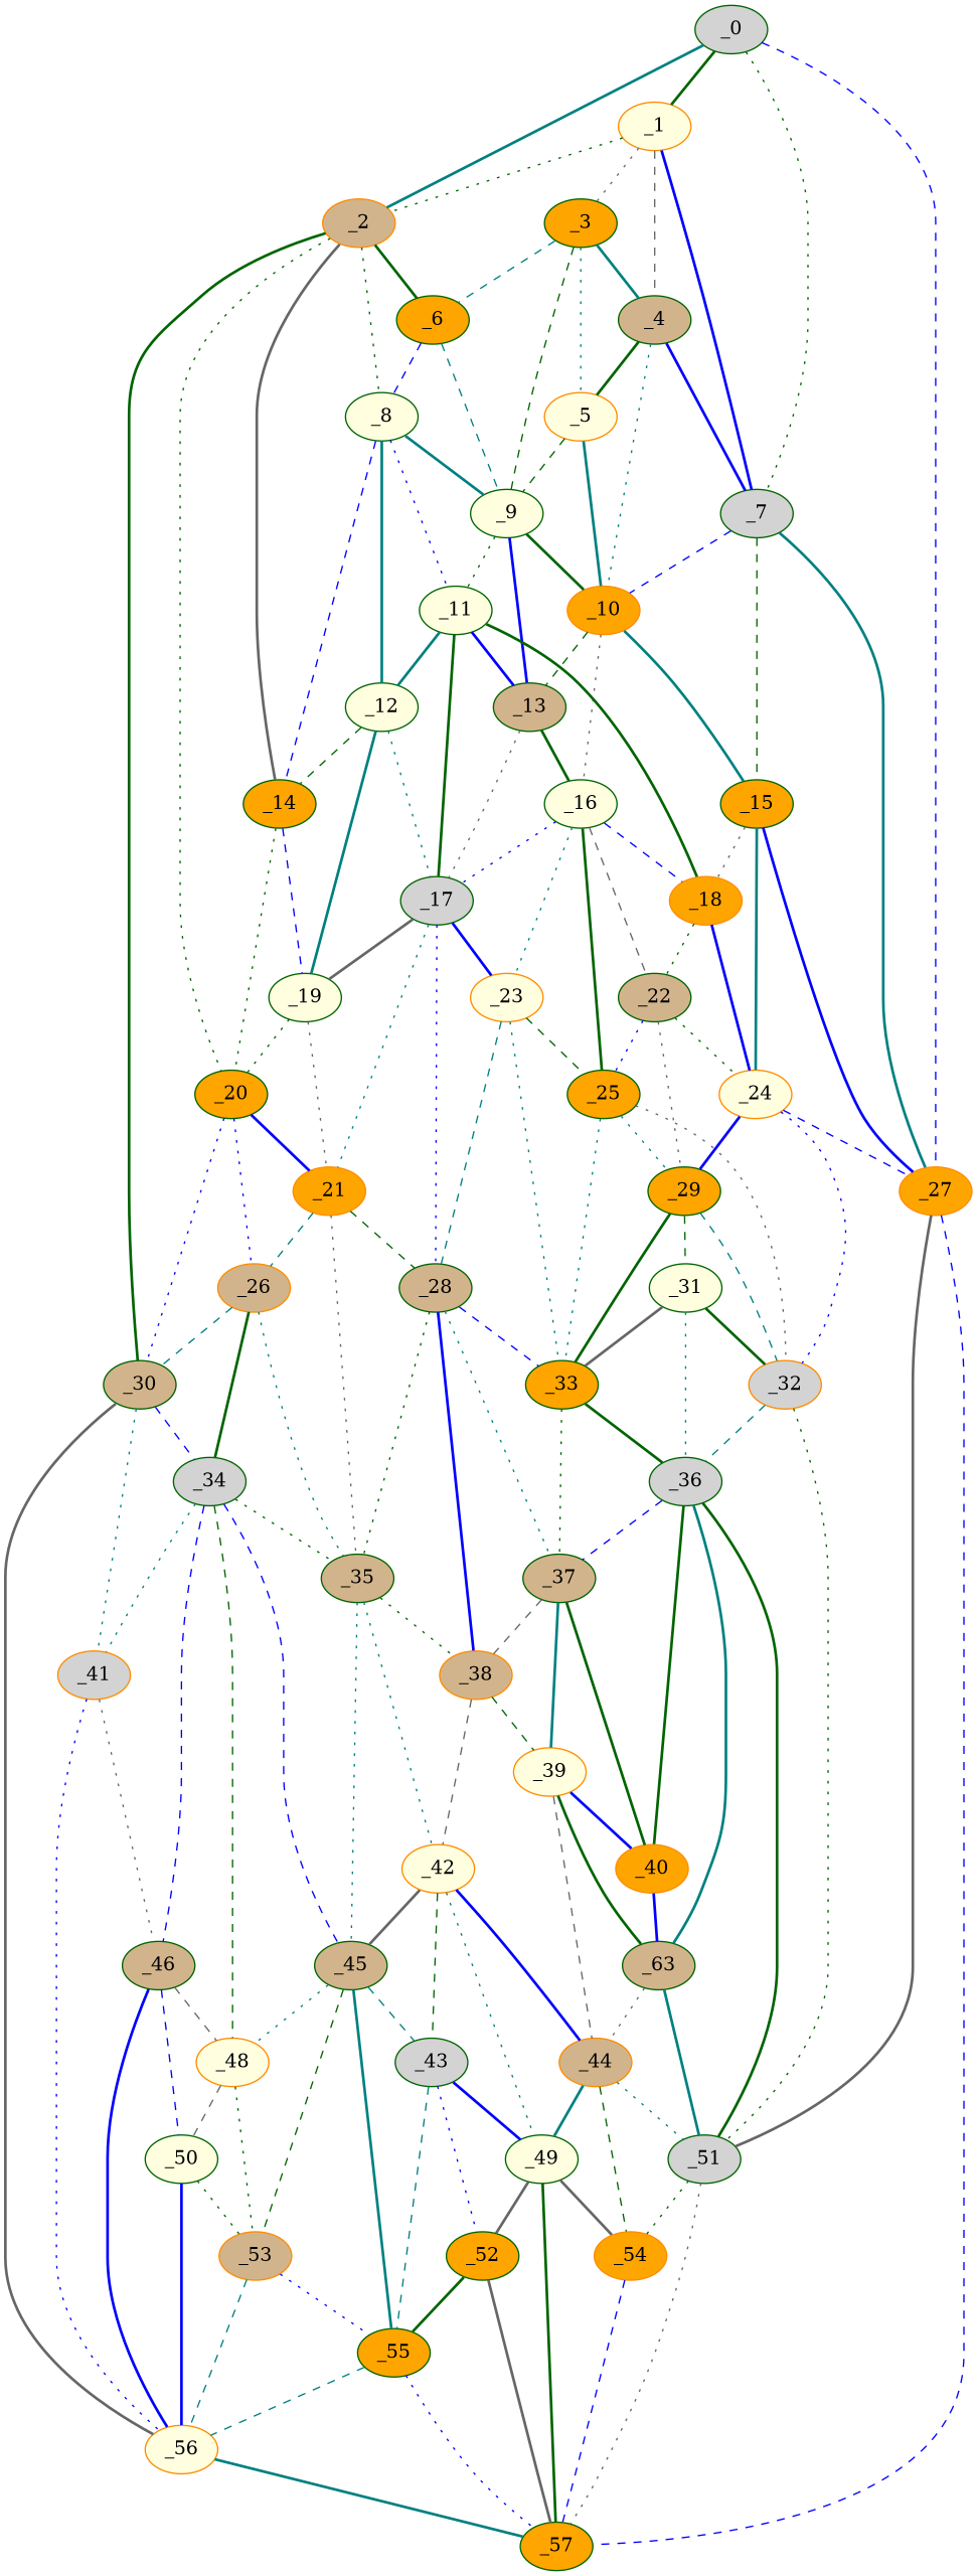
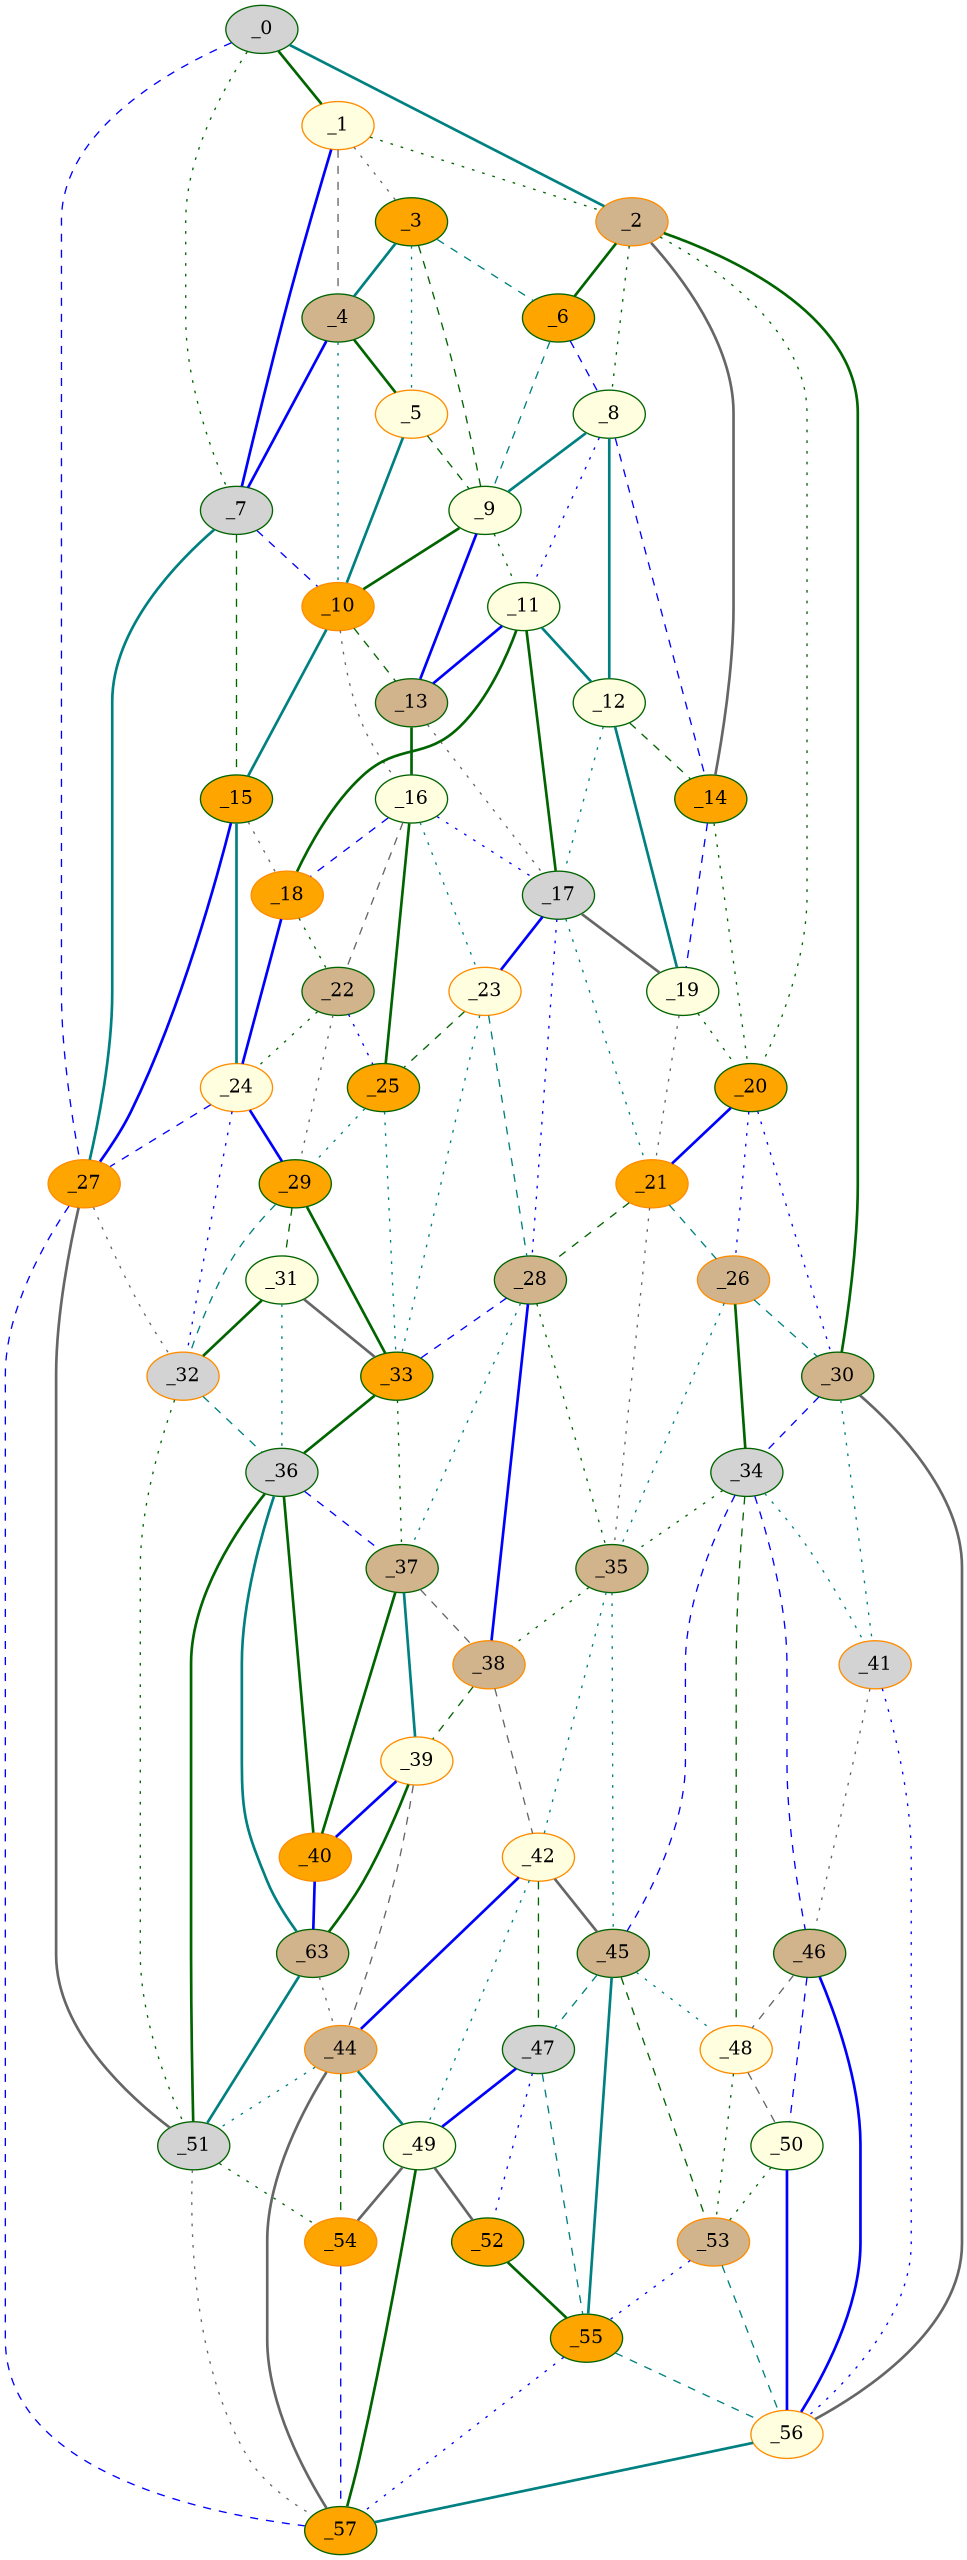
  graph {
    node [color=darkgreen fillcolor=lightyellow style=filled x=30 y=19]
    edge [color=darkgreen style=bold valence=2]
    _0 [fillcolor=lightgrey x=5]
    _1 [color=darkorange x=6 y=31]
    _2 [color=darkorange fillcolor=tan x=6 y=79]
    _7 [fillcolor=lightgrey x=22]
    _27 [color=darkorange fillcolor=orange x=61 y=10]
    _3 [fillcolor=orange x=11 y=59]
    _4 [fillcolor=tan x=14 y=37]
    _6 [fillcolor=orange x=17 y=62]
    _8 [x=25 y=62]
    _14 [fillcolor=orange x=37 y=75]
    _20 [fillcolor=orange x=50 y=83]
    _30 [fillcolor=tan x=64 y=117]
    _10 [color=darkorange fillcolor=orange y=30]
    _15 [fillcolor=orange x=38]
    _32 [color=darkorange fillcolor=lightgrey x=72 y=22]
    _51 [fillcolor=lightgrey x=109 y=40]
    _57 [fillcolor=orange x=125 y=44]
    _5 [color=darkorange x=17 y=42]
    _9 [x=27 y=48]
    _11 [y=55]
    _12 [y=64]
    _19 [x=47 y=65]
    _21 [color=darkorange fillcolor=orange x=54 y=64]
    _26 [color=darkorange fillcolor=tan x=59 y=88]
    _34 [fillcolor=lightgrey x=78 y=98]
    _41 [color=darkorange fillcolor=lightgrey x=94 y=106]
    _56 [color=darkorange x=124 y=106]
    _13 [fillcolor=tan x=32 y=46]
    _16 [x=42 y=37]
    _18 [color=darkorange fillcolor=orange x=45 y=23]
    _24 [color=darkorange x=58 y=17]
    _36 [fillcolor=lightgrey x=82 y=30]
    _54 [color=darkorange fillcolor=orange x=112 y=49]
    _17 [fillcolor=lightgrey x=44 y=58]
    _28 [fillcolor=tan x=62 y=54]
    _35 [fillcolor=tan x=81 y=75]
    _45 [fillcolor=tan x=101 y=84]
    _46 [fillcolor=tan x=101 y=99]
    _48 [color=darkorange x=103 y=94]
    _22 [fillcolor=tan x=55 y=25]
    _23 [color=darkorange x=57 y=43]
    _25 [fillcolor=orange x=58 y=36]
    _29 [fillcolor=orange x=63 y=29]
    _33 [fillcolor=orange x=72 y=37]
    _37 [fillcolor=tan x=82 y=46]
    _38 [color=darkorange fillcolor=tan x=82 y=59]
    _31 [x=70 y=27]
    _42 [color=darkorange x=96 y=70]
    _40 [color=darkorange fillcolor=orange x=90 y=36]
    _39 [color=darkorange x=89 y=45]
-   _47 [fillcolor=lightgrey x=103 y=71 label=_43]
+   _47 [fillcolor=lightgrey x=103 y=71]
    _53 [color=darkorange fillcolor=tan x=110 y=88]
    _55 [fillcolor=orange x=113 y=78]
    _44 [color=darkorange fillcolor=tan x=97 y=56]
    _49 [x=108 y=61]
    n56 [fillcolor=tan label=_63 x=97 y=38]
    _50 [x=108 y=93]
    _52 [fillcolor=orange x=110 y=70]
    _0 -- _1
    _0 -- _2 [color=teal valence=1]
    _0 -- _7 [style=dotted valence=1]
    _0 -- _27 [color=blue style=dashed valence=1]
    _1 -- _2 [style=dotted valence=1]
    _1 -- _7 [color=blue valence=1]
    _1 -- _3 [color=gray40 style=dotted valence=1]
    _1 -- _4 [color=gray40 style=dashed]
    _2 -- _6
    _2 -- _8 [style=dotted valence=1]
    _2 -- _14 [color=gray40 valence=1]
    _2 -- _20 [style=dotted]
    _2 -- _30 [valence=1]
    _7 -- _27 [color=teal valence=1]
    _7 -- _10 [color=blue style=dashed valence=1]
    _7 -- _15 [style=dashed]
-   _25 -- _32 [color=gray40 style=dotted]
+   _27 -- _32 [color=gray40 style=dotted]
    _27 -- _51 [color=gray40 valence=1]
    _27 -- _57 [color=blue style=dashed valence=1]
    _3 -- _4 [color=teal]
    _3 -- _6 [color=teal style=dashed]
    _3 -- _5 [color=teal style=dotted valence=1]
    _3 -- _9 [style=dashed]
    _4 -- _7 [color=blue]
    _4 -- _10 [color=teal style=dotted]
    _4 -- _5 [valence=1]
    _6 -- _8 [color=blue style=dashed]
    _6 -- _9 [color=teal style=dashed]
    _8 -- _14 [color=blue style=dashed]
    _8 -- _9 [color=teal]
    _8 -- _11 [color=blue style=dotted]
    _8 -- _12 [color=teal valence=1]
    _14 -- _20 [style=dotted]
    _14 -- _19 [color=blue style=dashed]
    _20 -- _30 [color=blue style=dotted valence=1]
    _20 -- _21 [color=blue]
    _20 -- _26 [color=blue style=dotted valence=1]
    _30 -- _34 [color=blue style=dashed valence=1]
    _30 -- _41 [color=teal style=dotted valence=1]
    _30 -- _56 [color=gray40 valence=1]
    _10 -- _15 [color=teal valence=1]
    _10 -- _13 [style=dashed]
    _10 -- _16 [color=gray40 style=dotted valence=1]
    _15 -- _27 [color=blue]
    _15 -- _18 [color=gray40 style=dotted]
    _15 -- _24 [color=teal]
    _32 -- _51 [style=dotted]
    _32 -- _36 [color=teal style=dashed]
    _51 -- _57 [color=gray40 style=dotted]
    _51 -- _54 [style=dotted]
    _5 -- _10 [color=teal]
    _5 -- _9 [style=dashed]
    _9 -- _10 [valence=1]
    _9 -- _11 [style=dotted]
    _9 -- _13 [color=blue]
    _11 -- _12 [color=teal]
    _11 -- _13 [color=blue valence=1]
    _11 -- _18
    _11 -- _17
    _12 -- _14 [style=dashed]
    _12 -- _19 [color=teal valence=1]
    _12 -- _17 [color=teal style=dotted valence=1]
    _19 -- _20 [style=dotted]
    _19 -- _21 [color=gray40 style=dotted]
    _21 -- _26 [color=teal style=dashed valence=1]
    _21 -- _28 [style=dashed]
    _21 -- _35 [color=gray40 style=dotted]
    _26 -- _30 [color=teal style=dashed]
    _26 -- _34
    _26 -- _35 [color=teal style=dotted valence=1]
    _34 -- _41 [color=teal style=dotted]
    _34 -- _35 [style=dotted valence=1]
    _34 -- _45 [color=blue style=dashed]
    _34 -- _46 [color=blue style=dashed]
    _34 -- _48 [style=dashed valence=1]
    _41 -- _56 [color=blue style=dotted]
    _41 -- _46 [color=gray40 style=dotted valence=1]
    _56 -- _57 [color=teal valence=1]
    _13 -- _16
    _13 -- _17 [color=gray40 style=dotted]
    _16 -- _18 [color=blue style=dashed]
    _16 -- _17 [color=blue style=dotted]
    _16 -- _22 [color=gray40 style=dashed valence=1]
    _16 -- _23 [color=teal style=dotted]
    _16 -- _25 [valence=1]
    _18 -- _24 [color=blue valence=1]
    _18 -- _22 [style=dotted]
    _24 -- _27 [color=blue style=dashed]
    _24 -- _32 [color=blue style=dotted]
    _24 -- _29 [color=blue valence=1]
    _36 -- _51
    _36 -- _37 [color=blue style=dashed]
    _36 -- _40 [valence=1]
    _36 -- n56 [color=teal]
    _54 -- _57 [color=blue style=dashed]
    _17 -- _19 [color=gray40]
    _17 -- _21 [color=teal style=dotted valence=1]
    _17 -- _28 [color=blue style=dotted]
    _17 -- _23 [color=blue]
    _28 -- _35 [style=dotted]
    _28 -- _33 [color=blue style=dashed]
    _28 -- _37 [color=teal style=dotted]
    _28 -- _38 [color=blue]
    _35 -- _45 [color=teal style=dotted]
    _35 -- _38 [style=dotted]
    _35 -- _42 [color=teal style=dotted valence=1]
    _45 -- _48 [color=teal style=dotted]
    _45 -- _47 [color=teal style=dashed]
    _45 -- _53 [style=dashed]
    _45 -- _55 [color=teal]
    _46 -- _56 [color=blue]
    _46 -- _48 [color=gray40 style=dashed]
    _46 -- _50 [color=blue style=dashed]
    _48 -- _53 [style=dotted]
    _48 -- _50 [color=gray40 style=dashed]
    _22 -- _24 [style=dotted]
    _22 -- _25 [color=blue style=dotted]
    _22 -- _29 [color=gray40 style=dotted]
    _23 -- _28 [color=teal style=dashed valence=1]
    _23 -- _25 [style=dashed]
    _23 -- _33 [color=teal style=dotted]
    _25 -- _29 [color=teal style=dotted valence=1]
    _25 -- _33 [color=teal style=dotted valence=1]
    _29 -- _32 [color=teal style=dashed]
    _29 -- _33
    _29 -- _31 [style=dashed]
    _33 -- _36
    _33 -- _37 [style=dotted]
    _37 -- _38 [color=gray40 style=dashed]
    _37 -- _40
    _37 -- _39 [color=teal]
    _38 -- _42 [color=gray40 style=dashed]
    _38 -- _39 [style=dashed]
    _31 -- _32
    _31 -- _36 [color=teal style=dotted]
    _31 -- _33 [color=gray40]
    _42 -- _45 [color=gray40 valence=1]
    _42 -- _47 [style=dashed valence=1]
    _42 -- _44 [color=blue valence=1]
    _42 -- _49 [color=teal style=dotted]
    _40 -- n56 [color=blue valence=1]
    _39 -- _40 [color=blue]
    _39 -- _44 [color=gray40 style=dashed valence=1]
    _39 -- n56
    _47 -- _55 [color=teal style=dashed]
    _47 -- _49 [color=blue]
    _47 -- _52 [color=blue style=dotted]
    _53 -- _56 [color=teal style=dashed]
    _53 -- _55 [color=blue style=dotted valence=1]
    _55 -- _57 [color=blue style=dotted valence=1]
    _55 -- _56 [color=teal style=dashed]
    _44 -- _51 [color=teal style=dotted]
    _44 -- _54 [style=dashed valence=1]
    _44 -- _49 [color=teal]
    _49 -- _57
    _49 -- _54 [color=gray40 valence=1]
    _49 -- _52 [color=gray40 valence=1]
    n56 -- _51 [color=teal]
    n56 -- _44 [color=gray40 style=dotted]
    _50 -- _56 [color=blue]
    _50 -- _53 [style=dotted]
-   _52 -- _57 [color=gray40 valence=1]
+   _44 -- _57 [color=gray40 valence=1]
    _52 -- _55
  }
